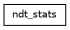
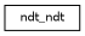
  digraph {
    rankdir=LR
-   n1 [color=black fillcolor=white fontname=Helvetica fontsize=10 height=0.2 label=ndt_stats shape=record style=filled width=0.4]
+   n1 [color=black fillcolor=white fontname=Helvetica fontsize=10 height=0.2 label=ndt_ndt shape=record style=filled width=0.4]
  }
